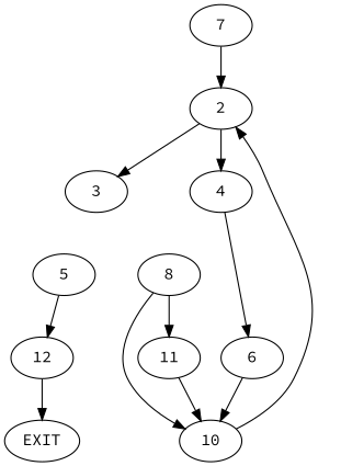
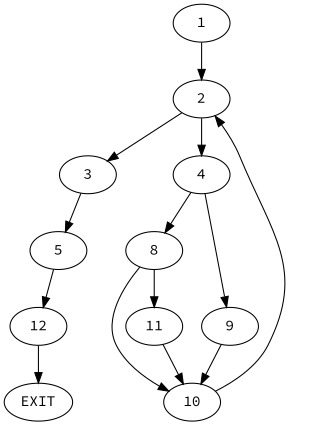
  digraph {
    fontname="Source Code Pro"
    node [fontname="Source Code Pro"]
    edge [fontname="Source Code Pro"]
-   1 [label=7]
+   1
    2
    n3 [label=EXIT]
    3
    4
    5
    8
-   9 [label=6]
+   9
    12
    10
    11
    1 -> 2
    2 -> 3
    2 -> 4
+   3 -> 5
+   4 -> 8
    4 -> 9
    5 -> 12
    8 -> 10
    8 -> 11
    9 -> 10
    12 -> n3
    10 -> 2
    11 -> 10
  }
